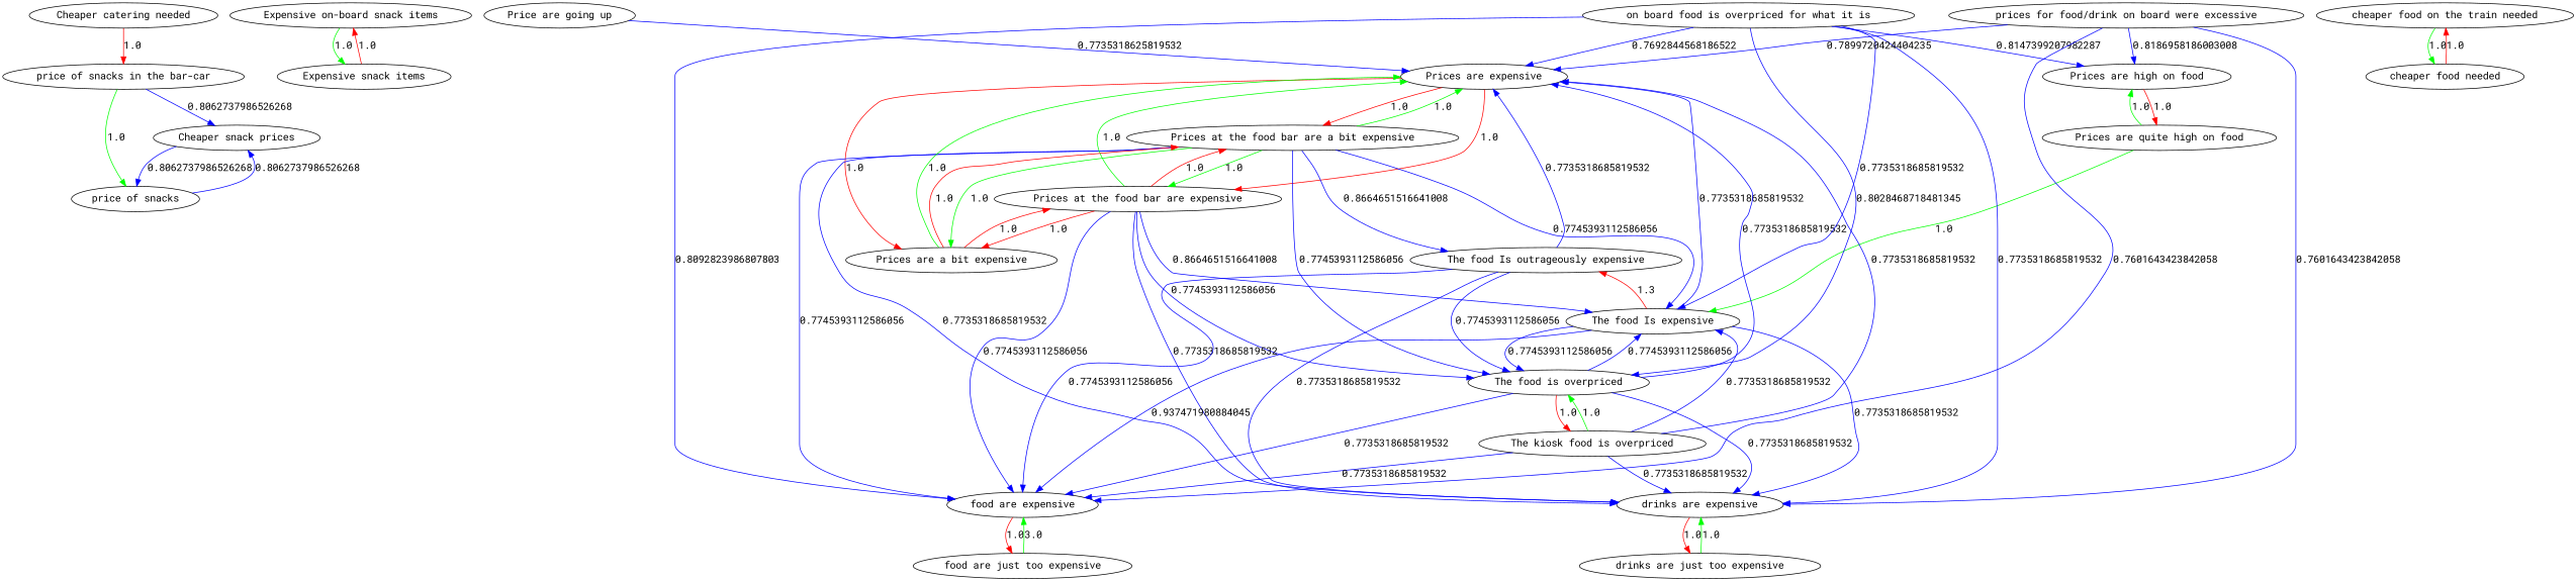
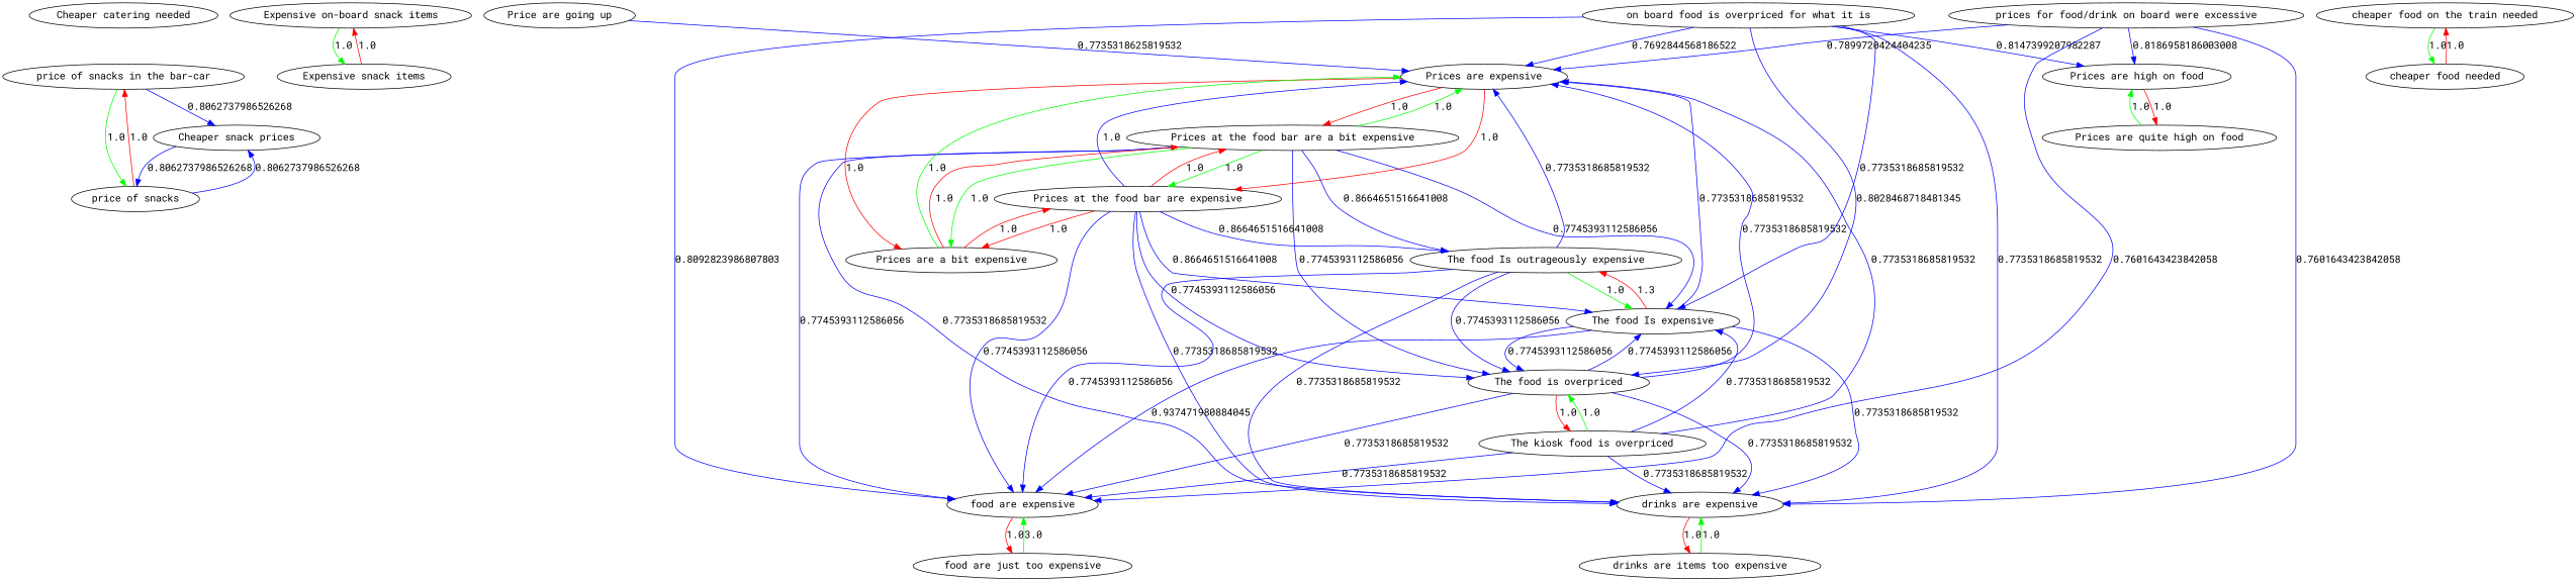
  digraph {
    fontname="Roboto Mono"
    node [fontname="Roboto Mono"]
    edge [color=blue fontname="Roboto Mono"]
    "Cheaper catering needed"
    "Cheaper snack prices"
    "price of snacks"
    "price of snacks in the bar-car"
    "Expensive on-board snack items"
    "Expensive snack items"
    "Price are going up"
    "Prices are expensive"
    "Prices at the food bar are a bit expensive"
    "Prices at the food bar are expensive"
    "Prices are a bit expensive"
    "Prices are quite high on food"
    "Prices are high on food"
    "The food Is outrageously expensive"
    "The food Is expensive"
    "The food is overpriced"
    "drinks are expensive"
    "food are expensive"
    "The kiosk food is overpriced"
-   "drinks are just too expensive"
+   "drinks are just too expensive" [label="drinks are items too expensive"]
    "food are just too expensive"
    "cheaper food on the train needed"
    "cheaper food needed"
    "on board food is overpriced for what it is"
    "prices for food/drink on board were excessive"
    "Cheaper snack prices" -> "price of snacks" [label=0.8062737986526268]
    "price of snacks" -> "Cheaper snack prices" [label=0.8062737986526268]
-   "Cheaper catering needed" -> "price of snacks in the bar-car" [color=red label=1.0]
+   "price of snacks" -> "price of snacks in the bar-car" [color=red label=1.0]
    "price of snacks in the bar-car" -> "Cheaper snack prices" [label=0.8062737986526268]
    "price of snacks in the bar-car" -> "price of snacks" [color=green label=1.0]
    "Expensive on-board snack items" -> "Expensive snack items" [color=green label=1.0]
    "Expensive snack items" -> "Expensive on-board snack items" [color=red label=1.0]
    "Price are going up" -> "Prices are expensive" [label=0.7735318625819532]
    "Prices are expensive" -> "Prices at the food bar are a bit expensive" [color=red label=1.0]
    "Prices are expensive" -> "Prices at the food bar are expensive" [color=red label=1.0]
    "Prices are expensive" -> "Prices are a bit expensive" [color=red label=1.0]
    "Prices at the food bar are a bit expensive" -> "Prices are expensive" [color=green label=1.0]
    "Prices at the food bar are a bit expensive" -> "Prices at the food bar are expensive" [color=green label=1.0]
    "Prices at the food bar are a bit expensive" -> "Prices are a bit expensive" [color=green label=1.0]
    "Prices at the food bar are a bit expensive" -> "The food Is outrageously expensive" [label=0.8664651516641008]
    "Prices at the food bar are a bit expensive" -> "The food Is expensive" [label=0.7745393112586056]
    "Prices at the food bar are a bit expensive" -> "The food is overpriced" [label=0.7745393112586056]
    "Prices at the food bar are a bit expensive" -> "drinks are expensive" [label=0.7735318685819532]
    "Prices at the food bar are a bit expensive" -> "food are expensive" [label=0.7745393112586056]
-   "Prices at the food bar are expensive" -> "Prices are expensive" [color=green label=1.0]
+   "Prices at the food bar are expensive" -> "Prices are expensive" [label=1.0]
    "Prices at the food bar are expensive" -> "Prices at the food bar are a bit expensive" [color=red label=1.0]
    "Prices at the food bar are expensive" -> "Prices are a bit expensive" [color=red label=1.0]
+   "Prices at the food bar are expensive" -> "The food Is outrageously expensive" [label=0.8664651516641008]
    "Prices at the food bar are expensive" -> "The food Is expensive" [label=0.8664651516641008]
    "Prices at the food bar are expensive" -> "The food is overpriced" [label=0.7745393112586056]
    "Prices at the food bar are expensive" -> "drinks are expensive" [label=0.7735318685819532]
    "Prices at the food bar are expensive" -> "food are expensive" [label=0.7745393112586056]
    "Prices are a bit expensive" -> "Prices are expensive" [color=green label=1.0]
    "Prices are a bit expensive" -> "Prices at the food bar are a bit expensive" [color=red label=1.0]
    "Prices are a bit expensive" -> "Prices at the food bar are expensive" [color=red label=1.0]
    "Prices are quite high on food" -> "Prices are high on food" [color=green label=1.0]
    "Prices are high on food" -> "Prices are quite high on food" [color=red label=1.0]
    "The food Is outrageously expensive" -> "Prices are expensive" [label=0.7735318685819532]
-   "Prices are quite high on food" -> "The food Is expensive" [color=green label=1.0]
+   "The food Is outrageously expensive" -> "The food Is expensive" [color=green label=1.0]
    "The food Is outrageously expensive" -> "The food is overpriced" [label=0.7745393112586056]
    "The food Is outrageously expensive" -> "drinks are expensive" [label=0.7735318685819532]
    "The food Is outrageously expensive" -> "food are expensive" [label=0.7745393112586056]
    "The food Is expensive" -> "Prices are expensive" [label=0.7735318685819532]
    "The food Is expensive" -> "The food Is outrageously expensive" [color=red label=1.3]
    "The food Is expensive" -> "The food is overpriced" [label=0.7745393112586056]
    "The food Is expensive" -> "drinks are expensive" [label=0.7735318685819532]
    "The food Is expensive" -> "food are expensive" [label=0.937471980884045]
    "The food is overpriced" -> "Prices are expensive" [label=0.7735318685819532]
    "The food is overpriced" -> "The food Is expensive" [label=0.7745393112586056]
    "The food is overpriced" -> "drinks are expensive" [label=0.7735318685819532]
    "The food is overpriced" -> "food are expensive" [label=0.7735318685819532]
    "The food is overpriced" -> "The kiosk food is overpriced" [color=red label=1.0]
    "drinks are expensive" -> "drinks are just too expensive" [color=red label=1.0]
    "food are expensive" -> "food are just too expensive" [color=red label=1.0]
    "The kiosk food is overpriced" -> "Prices are expensive" [label=0.7735318685819532]
    "The kiosk food is overpriced" -> "The food Is expensive" [label=0.7735318685819532]
    "The kiosk food is overpriced" -> "The food is overpriced" [color=green label=1.0]
    "The kiosk food is overpriced" -> "drinks are expensive" [label=0.7735318685819532]
    "The kiosk food is overpriced" -> "food are expensive" [label=0.7735318685819532]
    "drinks are just too expensive" -> "drinks are expensive" [color=green label=1.0]
    "food are just too expensive" -> "food are expensive" [color=green label=3.0]
    "cheaper food on the train needed" -> "cheaper food needed" [color=green label=1.0]
    "cheaper food needed" -> "cheaper food on the train needed" [color=red label=1.0]
    "on board food is overpriced for what it is" -> "Prices are expensive" [label=0.7692844568186522]
    "on board food is overpriced for what it is" -> "Prices are high on food" [label=0.8147399207982287]
    "on board food is overpriced for what it is" -> "The food Is expensive" [label=0.7735318685819532]
    "on board food is overpriced for what it is" -> "The food is overpriced" [label=0.8028468718481345]
    "on board food is overpriced for what it is" -> "drinks are expensive" [label=0.7735318685819532]
    "on board food is overpriced for what it is" -> "food are expensive" [label=0.8092823986807803]
    "prices for food/drink on board were excessive" -> "Prices are expensive" [label=0.7899720424404235]
    "prices for food/drink on board were excessive" -> "Prices are high on food" [label=0.8186958186003008]
    "prices for food/drink on board were excessive" -> "drinks are expensive" [label=0.7601643423842058]
    "prices for food/drink on board were excessive" -> "food are expensive" [label=0.7601643423842058]
  }
